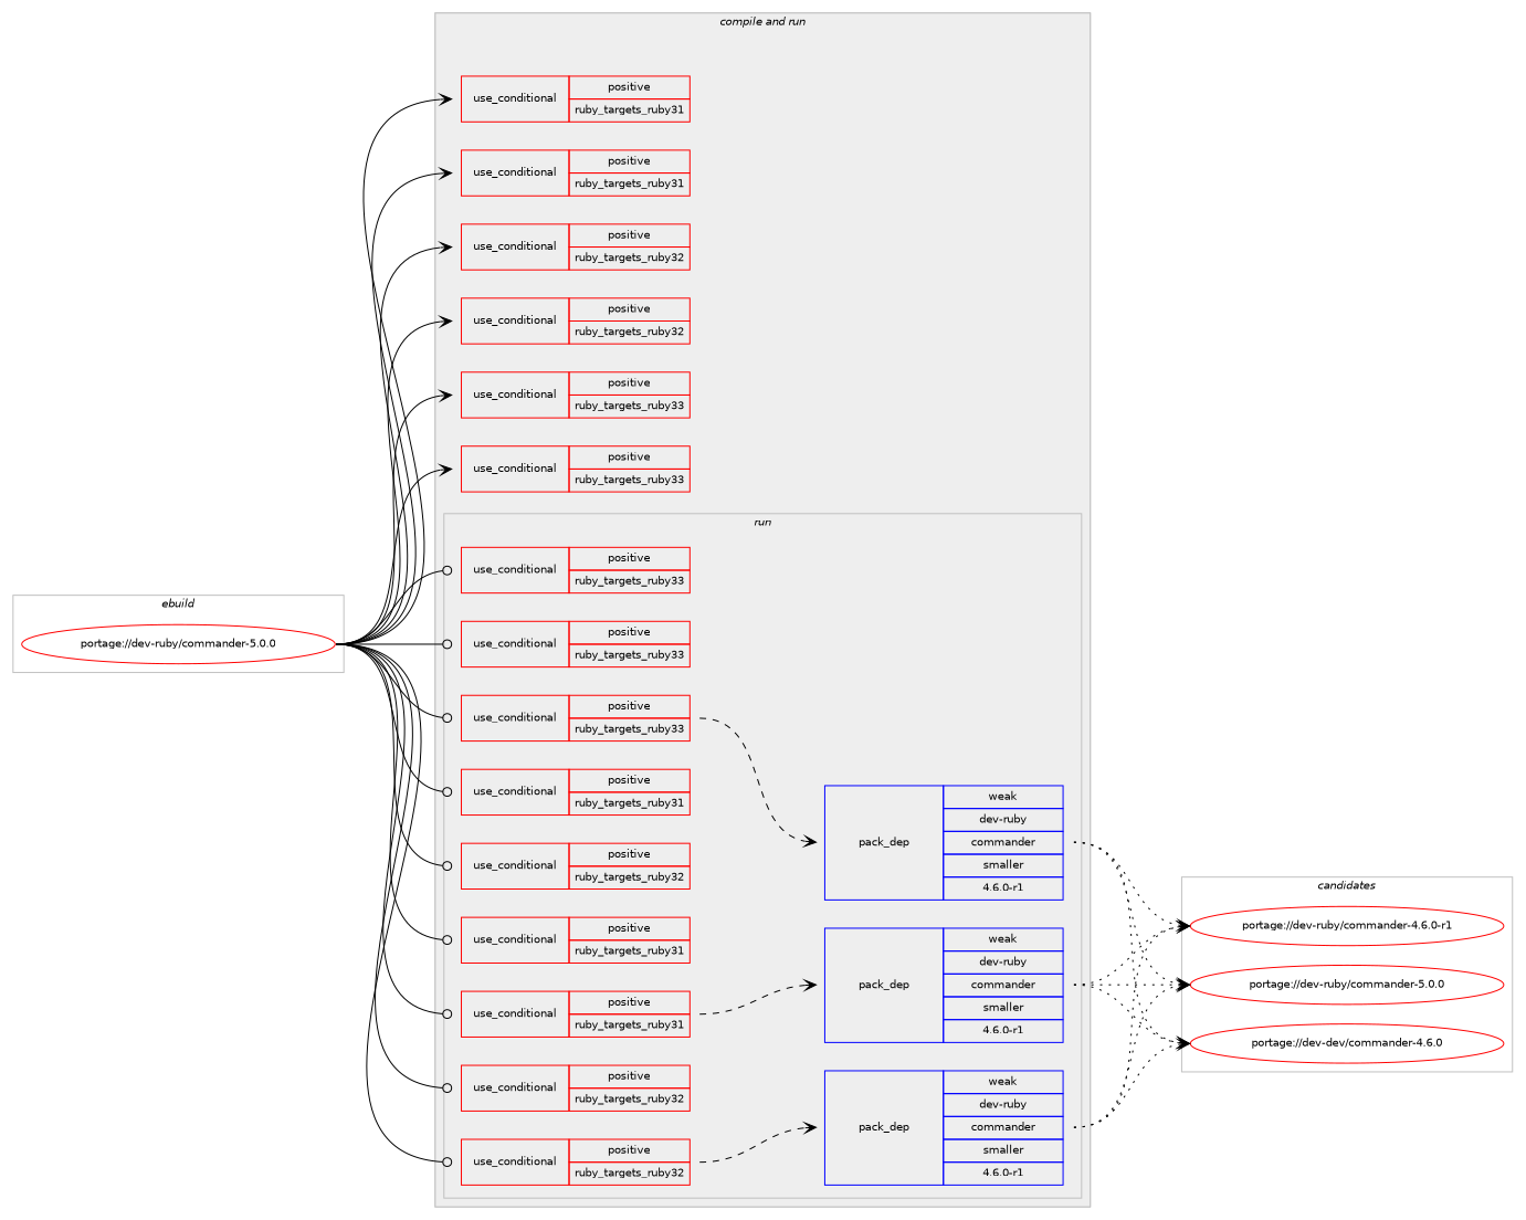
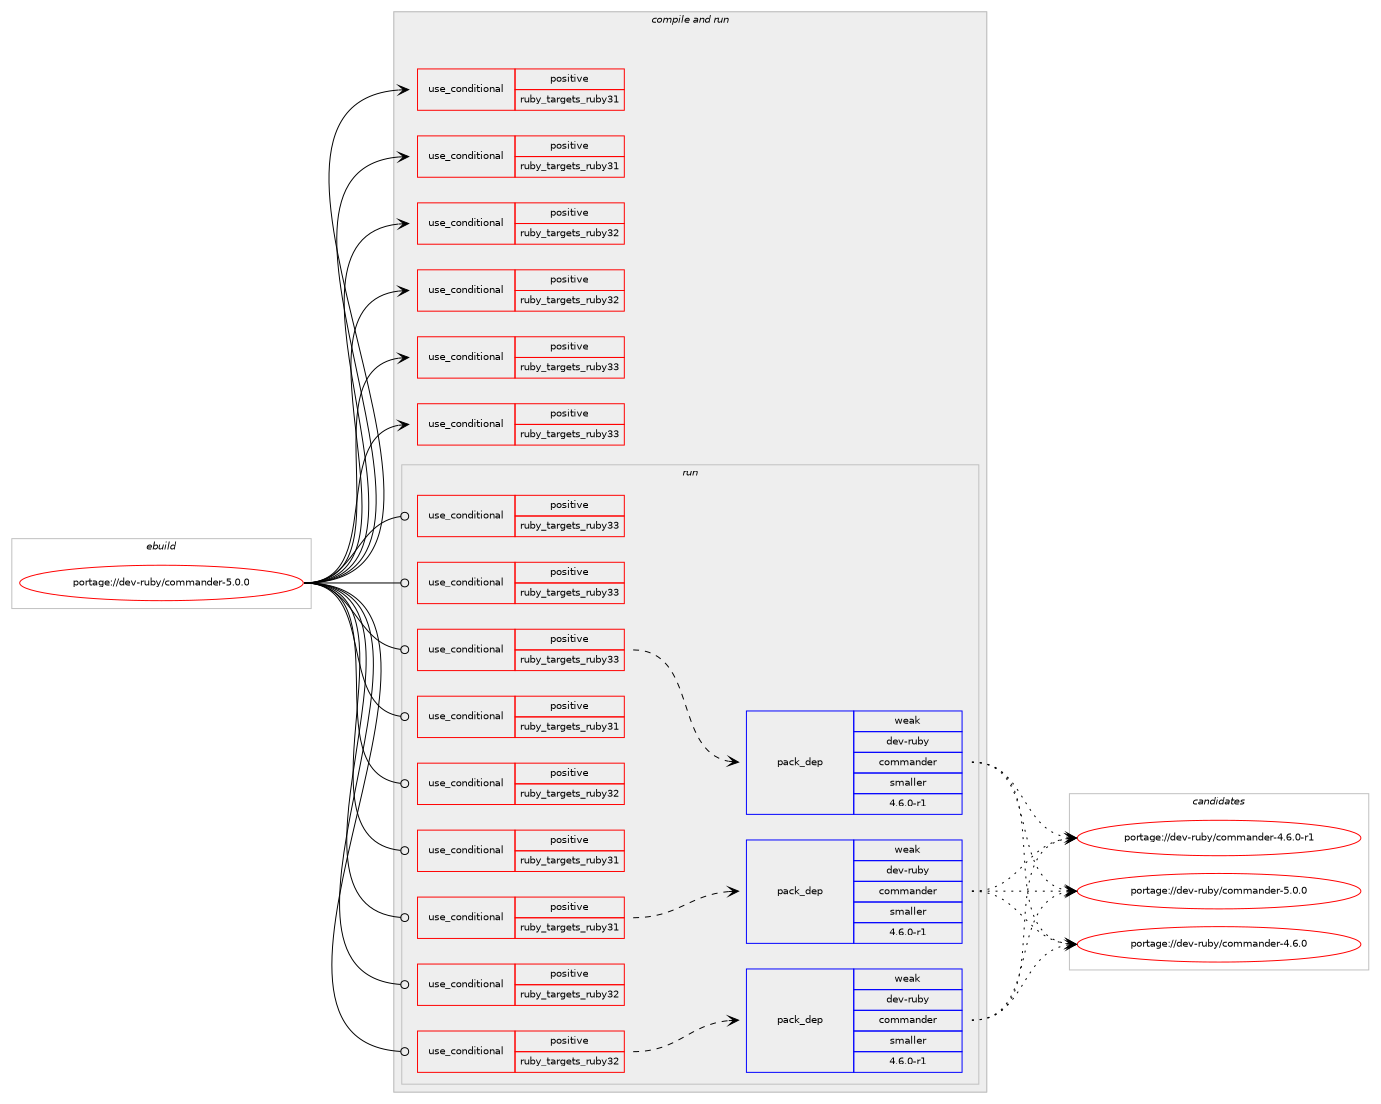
  digraph {
    compound=true
    concentrate=true
    fontname=Helvetica
    fontsize=10
    newrank=true
    rankdir=LR
    ranksep=1.5
    node [color=red fontname=Helvetica fontsize=10 shape=none]
    edge [arrowhead=vee headport=w style=solid tailport=e weight=20]
    n1 [label="portage://dev-ruby/commander-5.0.0" width=4 shape=""]
    n2 [label=<<TABLE BORDER="0" CELLBORDER="1" CELLSPACING="0" CELLPADDING="4"><TR><TD ROWSPAN="3" CELLPADDING="10">use_conditional</TD></TR><TR><TD>positive</TD></TR><TR><TD>ruby_targets_ruby31</TD></TR></TABLE>>]
    n3 [label=<<TABLE BORDER="0" CELLBORDER="1" CELLSPACING="0" CELLPADDING="4"><TR><TD ROWSPAN="3" CELLPADDING="10">use_conditional</TD></TR><TR><TD>positive</TD></TR><TR><TD>ruby_targets_ruby31</TD></TR></TABLE>>]
    n4 [label=<<TABLE BORDER="0" CELLBORDER="1" CELLSPACING="0" CELLPADDING="4"><TR><TD ROWSPAN="3" CELLPADDING="10">use_conditional</TD></TR><TR><TD>positive</TD></TR><TR><TD>ruby_targets_ruby32</TD></TR></TABLE>>]
    n5 [label=<<TABLE BORDER="0" CELLBORDER="1" CELLSPACING="0" CELLPADDING="4"><TR><TD ROWSPAN="3" CELLPADDING="10">use_conditional</TD></TR><TR><TD>positive</TD></TR><TR><TD>ruby_targets_ruby32</TD></TR></TABLE>>]
    n6 [label=<<TABLE BORDER="0" CELLBORDER="1" CELLSPACING="0" CELLPADDING="4"><TR><TD ROWSPAN="3" CELLPADDING="10">use_conditional</TD></TR><TR><TD>positive</TD></TR><TR><TD>ruby_targets_ruby33</TD></TR></TABLE>>]
    n7 [label=<<TABLE BORDER="0" CELLBORDER="1" CELLSPACING="0" CELLPADDING="4"><TR><TD ROWSPAN="3" CELLPADDING="10">use_conditional</TD></TR><TR><TD>positive</TD></TR><TR><TD>ruby_targets_ruby33</TD></TR></TABLE>>]
    n8 [label=<<TABLE BORDER="0" CELLBORDER="1" CELLSPACING="0" CELLPADDING="4"><TR><TD ROWSPAN="3" CELLPADDING="10">use_conditional</TD></TR><TR><TD>positive</TD></TR><TR><TD>ruby_targets_ruby31</TD></TR></TABLE>>]
    n9 [label=<<TABLE BORDER="0" CELLBORDER="1" CELLSPACING="0" CELLPADDING="4"><TR><TD ROWSPAN="3" CELLPADDING="10">use_conditional</TD></TR><TR><TD>positive</TD></TR><TR><TD>ruby_targets_ruby32</TD></TR></TABLE>>]
    n10 [label=<<TABLE BORDER="0" CELLBORDER="1" CELLSPACING="0" CELLPADDING="4"><TR><TD ROWSPAN="3" CELLPADDING="10">use_conditional</TD></TR><TR><TD>positive</TD></TR><TR><TD>ruby_targets_ruby31</TD></TR></TABLE>>]
    n11 [color=blue label=<<TABLE BORDER="0" CELLBORDER="1" CELLSPACING="0" CELLPADDING="4" WIDTH="220"><TR><TD ROWSPAN="6" CELLPADDING="30">pack_dep</TD></TR><TR><TD WIDTH="110">weak</TD></TR><TR><TD>dev-ruby</TD></TR><TR><TD>commander</TD></TR><TR><TD>smaller</TD></TR><TR><TD>4.6.0-r1</TD></TR></TABLE>>]
    n12 [label=<<TABLE BORDER="0" CELLBORDER="1" CELLSPACING="0" CELLPADDING="4"><TR><TD ROWSPAN="3" CELLPADDING="10">use_conditional</TD></TR><TR><TD>positive</TD></TR><TR><TD>ruby_targets_ruby31</TD></TR></TABLE>>]
    n13 [label=<<TABLE BORDER="0" CELLBORDER="1" CELLSPACING="0" CELLPADDING="4"><TR><TD ROWSPAN="3" CELLPADDING="10">use_conditional</TD></TR><TR><TD>positive</TD></TR><TR><TD>ruby_targets_ruby32</TD></TR></TABLE>>]
    n14 [color=blue label=<<TABLE BORDER="0" CELLBORDER="1" CELLSPACING="0" CELLPADDING="4" WIDTH="220"><TR><TD ROWSPAN="6" CELLPADDING="30">pack_dep</TD></TR><TR><TD WIDTH="110">weak</TD></TR><TR><TD>dev-ruby</TD></TR><TR><TD>commander</TD></TR><TR><TD>smaller</TD></TR><TR><TD>4.6.0-r1</TD></TR></TABLE>>]
    n15 [label=<<TABLE BORDER="0" CELLBORDER="1" CELLSPACING="0" CELLPADDING="4"><TR><TD ROWSPAN="3" CELLPADDING="10">use_conditional</TD></TR><TR><TD>positive</TD></TR><TR><TD>ruby_targets_ruby32</TD></TR></TABLE>>]
    n16 [label=<<TABLE BORDER="0" CELLBORDER="1" CELLSPACING="0" CELLPADDING="4"><TR><TD ROWSPAN="3" CELLPADDING="10">use_conditional</TD></TR><TR><TD>positive</TD></TR><TR><TD>ruby_targets_ruby33</TD></TR></TABLE>>]
    n17 [label=<<TABLE BORDER="0" CELLBORDER="1" CELLSPACING="0" CELLPADDING="4"><TR><TD ROWSPAN="3" CELLPADDING="10">use_conditional</TD></TR><TR><TD>positive</TD></TR><TR><TD>ruby_targets_ruby33</TD></TR></TABLE>>]
    n18 [color=blue label=<<TABLE BORDER="0" CELLBORDER="1" CELLSPACING="0" CELLPADDING="4" WIDTH="220"><TR><TD ROWSPAN="6" CELLPADDING="30">pack_dep</TD></TR><TR><TD WIDTH="110">weak</TD></TR><TR><TD>dev-ruby</TD></TR><TR><TD>commander</TD></TR><TR><TD>smaller</TD></TR><TR><TD>4.6.0-r1</TD></TR></TABLE>>]
    n19 [label=<<TABLE BORDER="0" CELLBORDER="1" CELLSPACING="0" CELLPADDING="4"><TR><TD ROWSPAN="3" CELLPADDING="10">use_conditional</TD></TR><TR><TD>positive</TD></TR><TR><TD>ruby_targets_ruby33</TD></TR></TABLE>>]
-   n20 [label="portage://dev-dev/commander-4.6.0" width=4 shape=""]
+   n20 [label="portage://dev-ruby/commander-4.6.0" width=4 shape=""]
    n21 [label="portage://dev-ruby/commander-4.6.0-r1" width=4 shape=""]
    n22 [label="portage://dev-ruby/commander-5.0.0" width=4 shape=""]
    subgraph cluster_1 {
      color=gray
      label=<<i>ebuild</i>>
      rank=same
      n1
    }
    subgraph cluster_2 {
      color=gray
      label=<<i>dependencies</i>>
      subgraph cluster_3 {
        color=gray
        fillcolor="#eeeeee"
        label=<<i>compile</i>>
        style=filled
        subgraph sub_4 {
          color=gray
          fillcolor="#eeeeee"
          label=<<i>compile</i>>
          style=filled
          n2
        }
        subgraph sub_5 {
          color=gray
          fillcolor="#eeeeee"
          label=<<i>compile</i>>
          style=filled
          n3
        }
        subgraph sub_6 {
          color=gray
          fillcolor="#eeeeee"
          label=<<i>compile</i>>
          style=filled
          n4
        }
        subgraph sub_7 {
          color=gray
          fillcolor="#eeeeee"
          label=<<i>compile</i>>
          style=filled
          n5
        }
        subgraph sub_8 {
          color=gray
          fillcolor="#eeeeee"
          label=<<i>compile</i>>
          style=filled
          n6
        }
        subgraph sub_9 {
          color=gray
          fillcolor="#eeeeee"
          label=<<i>compile</i>>
          style=filled
          n7
        }
      }
      subgraph cluster_10 {
        color=gray
        fillcolor="#eeeeee"
        label=<<i>compile and run</i>>
        style=filled
      }
      subgraph cluster_11 {
        color=gray
        fillcolor="#eeeeee"
        label=<<i>run</i>>
        style=filled
        subgraph sub_12 {
          color=gray
          fillcolor="#eeeeee"
          label=<<i>run</i>>
          style=filled
          n8
        }
        subgraph sub_13 {
          color=gray
          fillcolor="#eeeeee"
          label=<<i>run</i>>
          style=filled
          n9
        }
        subgraph sub_14 {
          color=gray
          fillcolor="#eeeeee"
          label=<<i>run</i>>
          style=filled
          n10
        }
        subgraph sub_15 {
          color=gray
          fillcolor="#eeeeee"
          label=<<i>run</i>>
          style=filled
          n12
          subgraph sub_16 {
            color=gray
            fillcolor="#eeeeee"
            label=<<i>run</i>>
            style=filled
            n11
          }
        }
        subgraph sub_17 {
          color=gray
          fillcolor="#eeeeee"
          label=<<i>run</i>>
          style=filled
          n13
        }
        subgraph sub_18 {
          color=gray
          fillcolor="#eeeeee"
          label=<<i>run</i>>
          style=filled
          n15
          subgraph sub_19 {
            color=gray
            fillcolor="#eeeeee"
            label=<<i>run</i>>
            style=filled
            n14
          }
        }
        subgraph sub_20 {
          color=gray
          fillcolor="#eeeeee"
          label=<<i>run</i>>
          style=filled
          n16
        }
        subgraph sub_21 {
          color=gray
          fillcolor="#eeeeee"
          label=<<i>run</i>>
          style=filled
          n17
        }
        subgraph sub_22 {
          color=gray
          fillcolor="#eeeeee"
          label=<<i>run</i>>
          style=filled
          n19
          subgraph sub_23 {
            color=gray
            fillcolor="#eeeeee"
            label=<<i>run</i>>
            style=filled
            n18
          }
        }
      }
    }
    subgraph cluster_24 {
      color=gray
      label=<<i>candidates</i>>
      rank=same
      subgraph sub_25 {
        color=black
        label=<<i>candidates</i>>
        nodesep=1
        rank=same
        n20
        n21
        n22
      }
      subgraph sub_26 {
        color=black
        label=<<i>candidates</i>>
        nodesep=1
        rank=same
        n20
        n21
        n22
      }
      subgraph sub_27 {
        color=black
        label=<<i>candidates</i>>
        nodesep=1
        rank=same
        n20
        n21
        n22
      }
    }
    n1 -> n2
    n1 -> n3
    n1 -> n4
    n1 -> n5
    n1 -> n6
    n1 -> n7
    n1 -> n8 [arrowhead=odot]
    n1 -> n9 [arrowhead=odot]
    n1 -> n10 [arrowhead=odot]
    n1 -> n12 [arrowhead=odot]
    n1 -> n13 [arrowhead=odot]
    n1 -> n15 [arrowhead=odot]
    n1 -> n16 [arrowhead=odot]
    n1 -> n17 [arrowhead=odot]
    n1 -> n19 [arrowhead=odot]
    n11 -> n20 [style=dotted weight=100]
    n11 -> n21 [style=dotted weight=100]
    n11 -> n22 [style=dotted weight=100]
    n12 -> n11 [style=dashed]
    n14 -> n20 [style=dotted weight=100]
    n14 -> n21 [style=dotted weight=100]
    n14 -> n22 [style=dotted weight=100]
    n15 -> n14 [style=dashed]
    n18 -> n20 [style=dotted weight=100]
    n18 -> n21 [style=dotted weight=100]
    n18 -> n22 [style=dotted weight=100]
    n19 -> n18 [style=dashed]
  }
